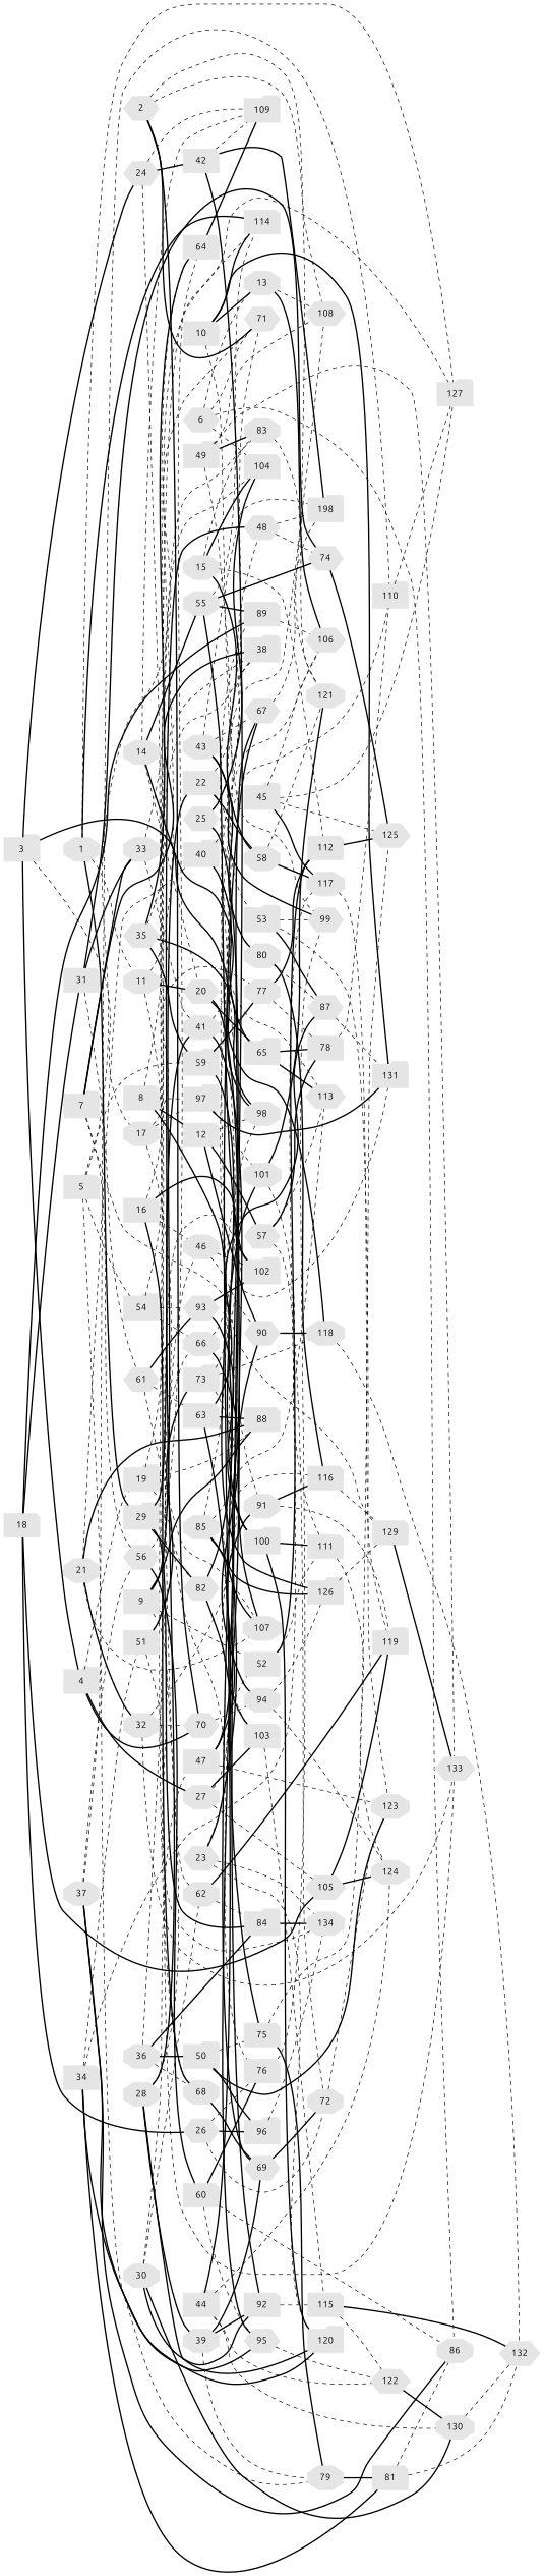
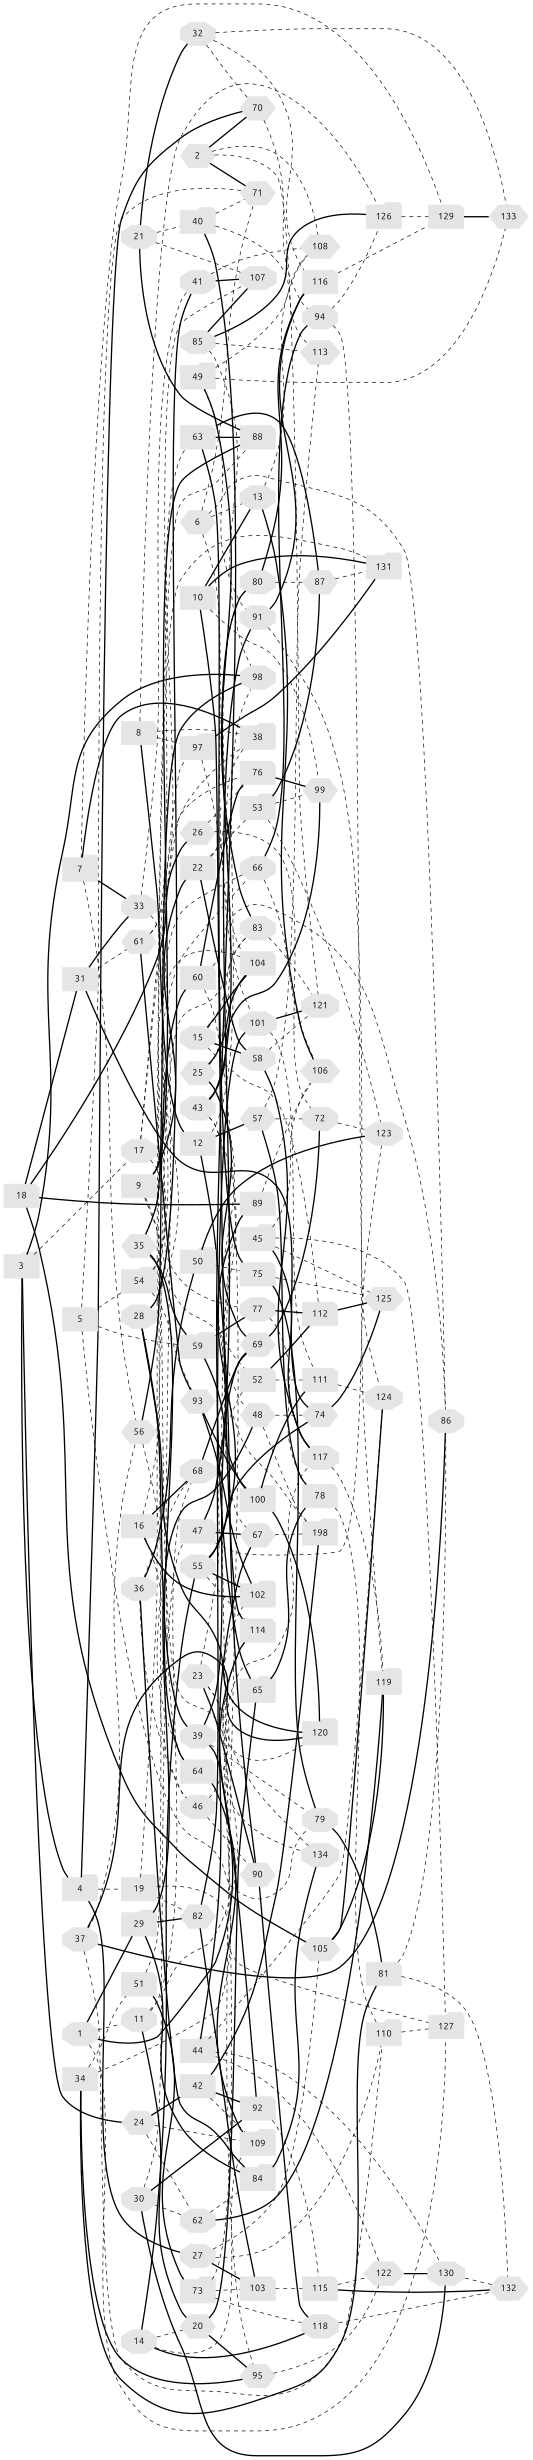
  graph {
    fontname=Ubuntu
    rankdir=LR
    node [color=gray90 fontname=Ubuntu shape=octagon style=filled]
    edge [fontname=Ubuntu style=dashed]
    1
    11
    29 [shape=folder]
    114 [shape=note]
    127 [shape=folder]
    20 [shape=hexagon]
    68
    82 [shape=hexagon]
    48 [shape=hexagon]
    84 [shape=folder]
    2 [shape=hexagon]
    70 [shape=hexagon]
    71 [shape=hexagon]
    108 [shape=hexagon]
    121
    94
    3 [shape=folder]
    4 [shape=folder]
    17
    24 [shape=hexagon]
    98
    19 [shape=folder]
    27
    97 [shape=folder]
    76 [shape=note]
    77
    109 [shape=folder]
    42 [shape=note]
    62
    88 [shape=note]
    105 [shape=hexagon]
    103 [shape=note]
    110 [shape=folder]
    5 [shape=note]
    54 [shape=folder]
    59 [shape=folder]
    79
    104 [shape=note]
    66
    93 [shape=hexagon]
    100 [shape=folder]
    81 [shape=note]
    6 [shape=hexagon]
    13
    86
    106 [shape=hexagon]
    7 [shape=folder]
    33
    38 [shape=folder]
    56 [shape=hexagon]
    129 [shape=note]
    41
    64 [shape=note]
    60 [shape=note]
    133 [shape=hexagon]
    8 [shape=note]
    12 [shape=note]
    126 [shape=folder]
    57 [shape=hexagon]
    90 [shape=hexagon]
    131 [shape=folder]
    101
    9 [shape=note]
    22 [shape=note]
    52 [shape=note]
    134
    58
    53 [shape=folder]
    112 [shape=note]
    111 [shape=note]
    10 [shape=note]
    99 [shape=hexagon]
    65 [shape=folder]
    95 [shape=hexagon]
    69 [shape=hexagon]
    72
    113 [shape=hexagon]
    78 [shape=note]
    118
    14
    55
    102 [shape=folder]
    89 [shape=note]
    74 [shape=hexagon]
    132 [shape=hexagon]
    15
    83
    117
    125 [shape=hexagon]
    16 [shape=note]
    46
    18 [shape=note]
    26 [shape=hexagon]
    31 [shape=note]
-   96 [shape=folder]
    61 [shape=hexagon]
    124
    119 [shape=folder]
    122 [shape=hexagon]
    21
    32
    40 [shape=folder]
    107
    116 [shape=note]
    123
    87 [shape=hexagon]
    23 [shape=hexagon]
    120 [shape=folder]
    92 [shape=note]
    n110 [label=198 shape=folder]
    25 [shape=hexagon]
    80
    115 [shape=note]
    28
    39
    30
    47 [shape=note]
    130
    67 [shape=hexagon]
    91
    63 [shape=note]
    34 [shape=note]
    51 [shape=note]
    73 [shape=folder]
    35 [shape=hexagon]
    36
    50 [shape=folder]
    75 [shape=note]
    37
    43
    44 [shape=folder]
    45 [shape=folder]
    49 [shape=folder]
    85
    1 -- 11
    1 -- 29 [style=bold]
    1 -- 114 [style=bold]
    1 -- 127
    11 -- 114
    11 -- 20 [style=bold]
    11 -- 68
    29 -- 82 [style=bold]
    29 -- 48 [style=bold]
    29 -- 84 [style=bold]
    20 -- 65 [style=bold]
    20 -- 95 [style=bold]
    68 -- 69 [style=bold]
    82 -- 103 [style=bold]
    82 -- 101 [style=bold]
    48 -- 74
    48 -- n110
    84 -- 134 [style=bold]
    2 -- 70 [style=bold]
    2 -- 71 [style=bold]
    2 -- 108
    2 -- 121
    70 -- 94
    94 -- 126
    94 -- 124
    3 -- 4 [style=bold]
    3 -- 17
    3 -- 24 [style=bold]
    3 -- 98 [style=bold]
    4 -- 70 [style=bold]
    4 -- 19
    4 -- 27 [style=bold]
    17 -- 97
    17 -- 76
    17 -- 77
    24 -- 109
    24 -- 42 [style=bold]
    24 -- 62
    19 -- 127
    19 -- 82
    19 -- 88
    27 -- 105
    27 -- 103 [style=bold]
    27 -- 110
    97 -- 131 [style=bold]
    97 -- 101
-   76 -- 99
+   76 -- 99 [style=bold]
    77 -- 112 [style=bold]
    77 -- 78
    42 -- 109
    42 -- 92 [style=bold]
    42 -- n110 [style=bold]
    62 -- 84
    62 -- 119 [style=bold]
    105 -- 124 [style=bold]
    105 -- 119 [style=bold]
    103 -- 115
    110 -- 127
    5 -- 71
    5 -- 54
    5 -- 59
    5 -- 79
    54 -- 104
    54 -- 66
    54 -- 93
    59 -- 77 [style=bold]
    59 -- 100 [style=bold]
    79 -- 81 [style=bold]
    66 -- 94 [style=bold]
    66 -- 106
    93 -- 100 [style=bold]
    93 -- 102 [style=bold]
    100 -- 111 [style=bold]
    100 -- 120 [style=bold]
    81 -- 86
    81 -- 132
    6 -- 71
    6 -- 104
    6 -- 13
    6 -- 86
    13 -- 108
    13 -- 106 [style=bold]
    7 -- 33 [style=bold]
    7 -- 38 [style=bold]
    7 -- 56
    7 -- 129
    33 -- 41
    33 -- 64
    56 -- 64
    56 -- 60 [style=bold]
    129 -- 133 [style=bold]
    41 -- 108
    41 -- 107 [style=bold]
    64 -- 109 [style=bold]
    60 -- 76 [style=bold]
    60 -- 86
    60 -- 95
    8 -- 97
    8 -- 38
    8 -- 12 [style=bold]
-   8 -- 126 [style=bold]
+   8 -- 126
    12 -- 98
    12 -- 57 [style=bold]
    12 -- 90 [style=bold]
    126 -- 129
    57 -- 72
    57 -- 113
    57 -- 78 [style=bold]
    90 -- 118 [style=bold]
    101 -- 121 [style=bold]
    101 -- 111
    9 -- 88 [style=bold]
    9 -- 22 [style=bold]
    9 -- 52
    9 -- 134
    22 -- 38
    22 -- 58 [style=bold]
    22 -- 53
    52 -- 112 [style=bold]
    52 -- 111
    58 -- 121
    58 -- 117 [style=bold]
    53 -- 99
    53 -- 123
    53 -- 87 [style=bold]
    112 -- 125 [style=bold]
    111 -- 124
    10 -- 114 [style=bold]
    10 -- 13 [style=bold]
    10 -- 131 [style=bold]
    10 -- 99
-   65 -- 113 [style=bold]
    65 -- 78 [style=bold]
    95 -- 122
    69 -- 72 [style=bold]
    72 -- 123
    78 -- 110
    118 -- 132
    14 -- 20
    14 -- 109
    14 -- 118 [style=bold]
    14 -- 55 [style=bold]
    55 -- 114
    55 -- 102 [style=bold]
    55 -- 89 [style=bold]
    55 -- 74 [style=bold]
    89 -- 106
    74 -- 125 [style=bold]
    15 -- 104 [style=bold]
    15 -- 58 [style=bold]
    15 -- 112
    15 -- 83
    83 -- 121
    117 -- 119
    16 -- 68 [style=bold]
    16 -- 102 [style=bold]
    16 -- 83
    16 -- 46
    46 -- 90
    46 -- 102
    18 -- 105 [style=bold]
    18 -- 89 [style=bold]
    18 -- 26 [style=bold]
    18 -- 31 [style=bold]
    26 -- 76
    26 -- 72
-   26 -- 96 [style=bold]
    31 -- 33 [style=bold]
    31 -- 74 [style=bold]
    31 -- 61
-   96 -- 134
    61 -- 93 [style=bold]
    61 -- 107
    61 -- 63
    122 -- 130 [style=bold]
    21 -- 88 [style=bold]
    21 -- 32 [style=bold]
    21 -- 40
    21 -- 107
    32 -- 70
    32 -- 133
    32 -- 116
    40 -- 71
    40 -- 65 [style=bold]
    40 -- 113
    116 -- 129
    87 -- 131
    23 -- 90 [style=bold]
    23 -- 52
    23 -- 134
    23 -- 120
    92 -- 115
    25 -- 48
    25 -- 104 [style=bold]
    25 -- 69 [style=bold]
    25 -- 80
    80 -- 116 [style=bold]
    80 -- 87
    115 -- 132 [style=bold]
    115 -- 122
    28 -- 66
    28 -- 41 [style=bold]
    28 -- 120 [style=bold]
    28 -- 39 [style=bold]
    39 -- 79
    39 -- 69 [style=bold]
    39 -- 92 [style=bold]
    30 -- 62
    30 -- 92 [style=bold]
    30 -- 47
    30 -- 130 [style=bold]
    47 -- 123
    47 -- 67 [style=bold]
    47 -- 91 [style=bold]
    130 -- 132
    67 -- n110
    91 -- 119
    91 -- 116 [style=bold]
    63 -- 88 [style=bold]
    63 -- 87 [style=bold]
    63 -- 75 [style=bold]
    34 -- 81 [style=bold]
    34 -- 95 [style=bold]
    34 -- 117
    34 -- 51
-   51 -- 133
    51 -- 131
    51 -- 73 [style=bold]
    73 -- 103
    73 -- 118
    73 -- 89
    35 -- 98 [style=bold]
    35 -- 59 [style=bold]
    35 -- 38
    35 -- 64 [style=bold]
    36 -- 68
    36 -- 84 [style=bold]
    36 -- 46
    36 -- 50 [style=bold]
-   50 -- 96 [style=bold]
    50 -- 123 [style=bold]
    50 -- 75
    75 -- 79 [style=bold]
    75 -- 125
    37 -- 110
    37 -- 86 [style=bold]
    37 -- 56
    37 -- 120 [style=bold]
    43 -- 99 [style=bold]
    43 -- n110
    43 -- 80 [style=bold]
    43 -- 67
    44 -- 124
    44 -- 122
    44 -- 130
    44 -- 67 [style=bold]
    45 -- 127
    45 -- 106
    45 -- 117 [style=bold]
    45 -- 125
    49 -- 108
    49 -- 133
    49 -- 83 [style=bold]
    49 -- 91
    85 -- 98
    85 -- 126 [style=bold]
    85 -- 113
    85 -- 107 [style=bold]
  }
